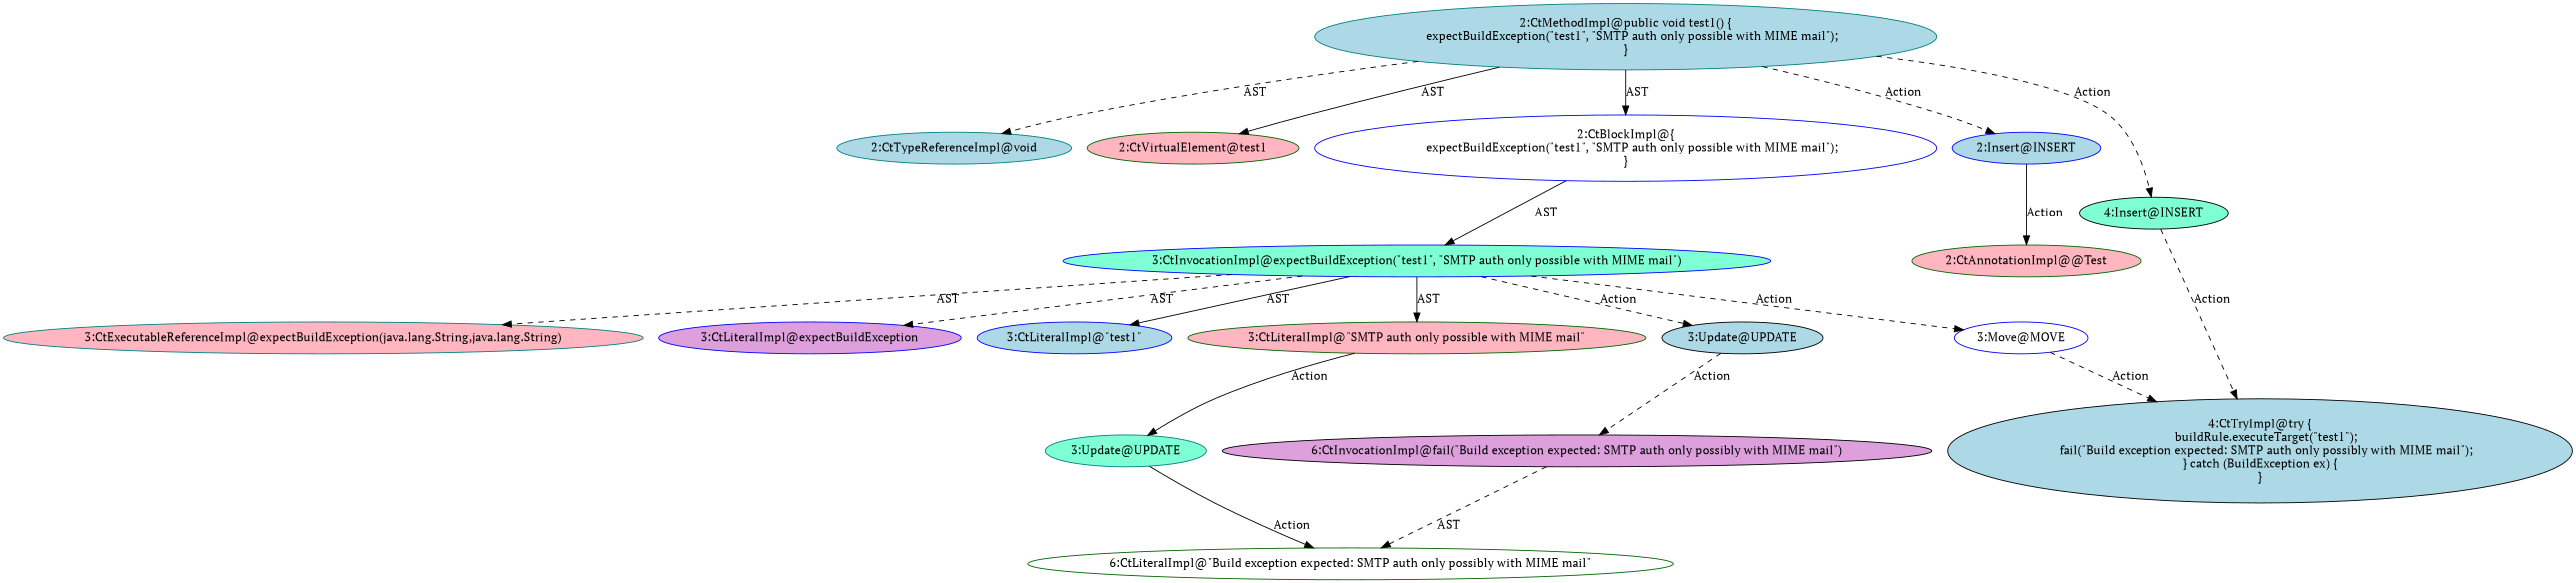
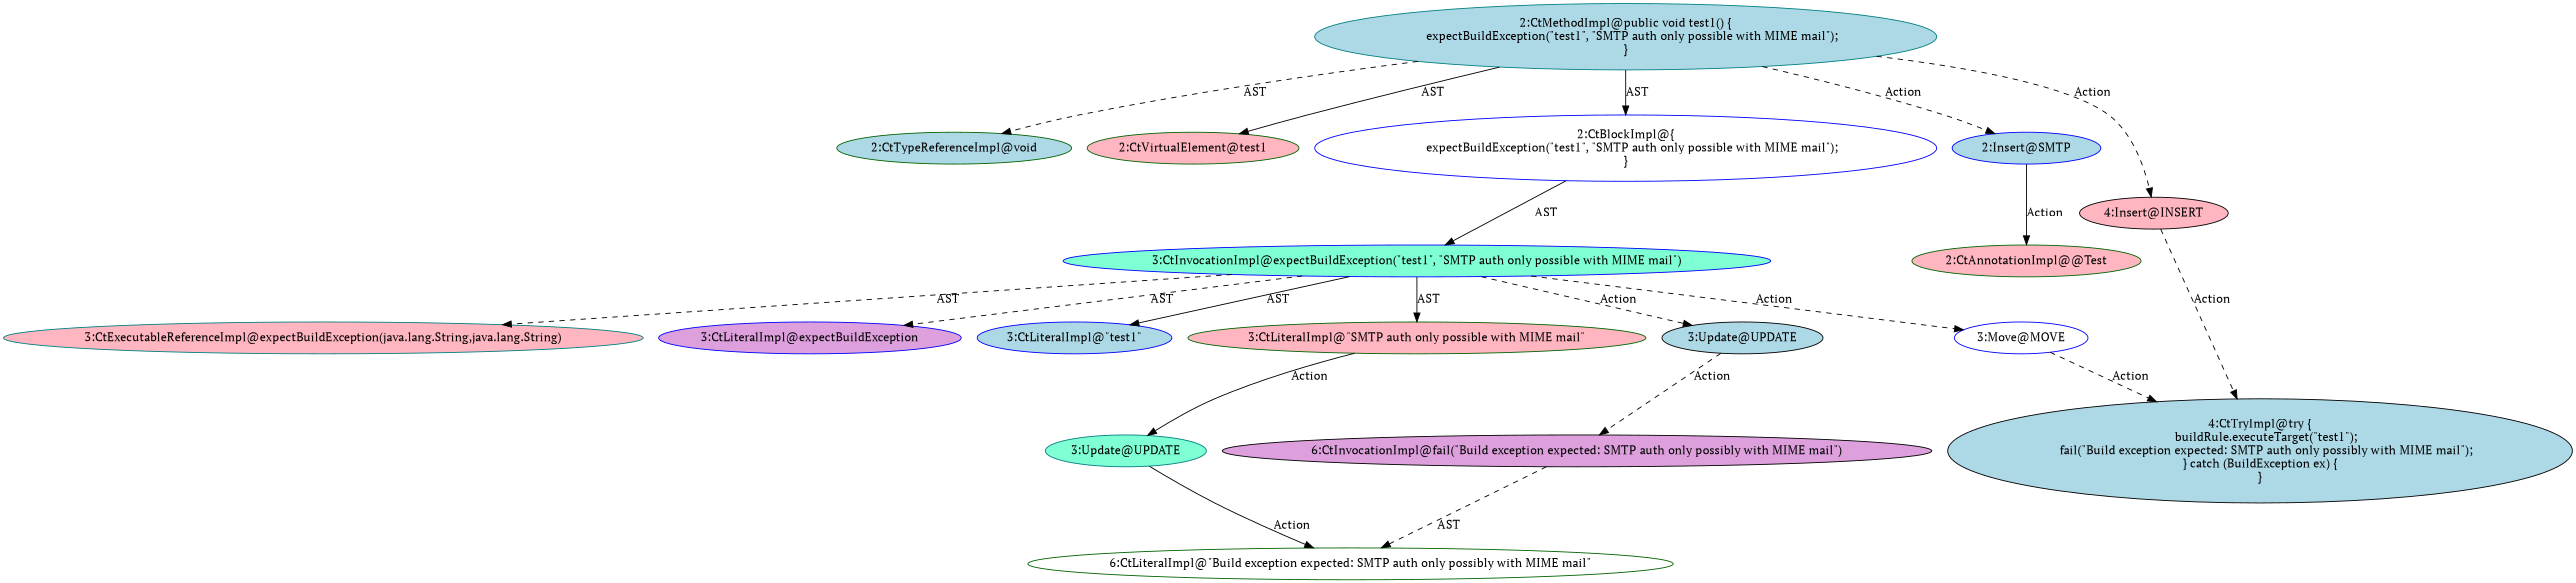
  digraph {
    fontname="PT Serif"
    node [color=blue fillcolor=lightblue fontname="PT Serif" shape=ellipse style=filled]
    edge [fontname="PT Serif" style=dashed]
-   n1 [color=teal label="2:CtTypeReferenceImpl@void"]
+   n1 [color=darkgreen label="2:CtTypeReferenceImpl@void"]
    n2 [color=darkgreen fillcolor=lightpink label="2:CtVirtualElement@test1"]
    n3 [color=teal fillcolor=lightpink label="3:CtExecutableReferenceImpl@expectBuildException(java.lang.String,java.lang.String)"]
    n4 [fillcolor=plum label="3:CtLiteralImpl@expectBuildException"]
    n5 [label="3:CtLiteralImpl@\"test1\""]
    n6 [color=darkgreen fillcolor=lightpink label="3:CtLiteralImpl@\"SMTP auth only possible with MIME mail\""]
    n7 [color=teal fillcolor=aquamarine label="3:Update@UPDATE"]
    n8 [color=darkgreen fillcolor=white label="6:CtLiteralImpl@\"Build exception expected: SMTP auth only possibly with MIME mail\""]
    n9 [fillcolor=aquamarine label="3:CtInvocationImpl@expectBuildException(\"test1\", \"SMTP auth only possible with MIME mail\")"]
    n10 [color=black label="3:Update@UPDATE"]
    n11 [fillcolor=white label="3:Move@MOVE"]
    n12 [color=black fillcolor=plum label="6:CtInvocationImpl@fail(\"Build exception expected: SMTP auth only possibly with MIME mail\")"]
    n13 [color=black label="4:CtTryImpl@try \{\n    buildRule.executeTarget(\"test1\");\n    fail(\"Build exception expected: SMTP auth only possibly with MIME mail\");\n\} catch (BuildException ex) \{\n\}"]
    n14 [fillcolor=white label="2:CtBlockImpl@\{\n    expectBuildException(\"test1\", \"SMTP auth only possible with MIME mail\");\n\}"]
    n15 [color=teal label="2:CtMethodImpl@public void test1() \{\n    expectBuildException(\"test1\", \"SMTP auth only possible with MIME mail\");\n\}"]
-   n16 [label="2:Insert@INSERT"]
-   n17 [color=black fillcolor=aquamarine label="4:Insert@INSERT"]
+   n16 [label="2:Insert@SMTP"]
+   n17 [color=black fillcolor=lightpink label="4:Insert@INSERT"]
    n18 [color=darkgreen fillcolor=lightpink label="2:CtAnnotationImpl@@Test"]
    n6 -> n7 [label=Action style=solid]
    n7 -> n8 [label=Action style=solid]
    n9 -> n3 [label=AST]
    n9 -> n4 [label=AST]
    n9 -> n5 [label=AST style=solid]
    n9 -> n6 [label=AST style=solid]
    n9 -> n10 [label=Action]
    n9 -> n11 [label=Action]
    n10 -> n12 [label=Action]
    n11 -> n13 [label=Action]
    n12 -> n8 [label=AST]
    n14 -> n9 [label=AST style=solid]
    n15 -> n1 [label=AST]
    n15 -> n2 [label=AST style=solid]
    n15 -> n14 [label=AST style=solid]
    n15 -> n16 [label=Action]
    n15 -> n17 [label=Action]
    n16 -> n18 [label=Action style=solid]
    n17 -> n13 [label=Action]
  }
